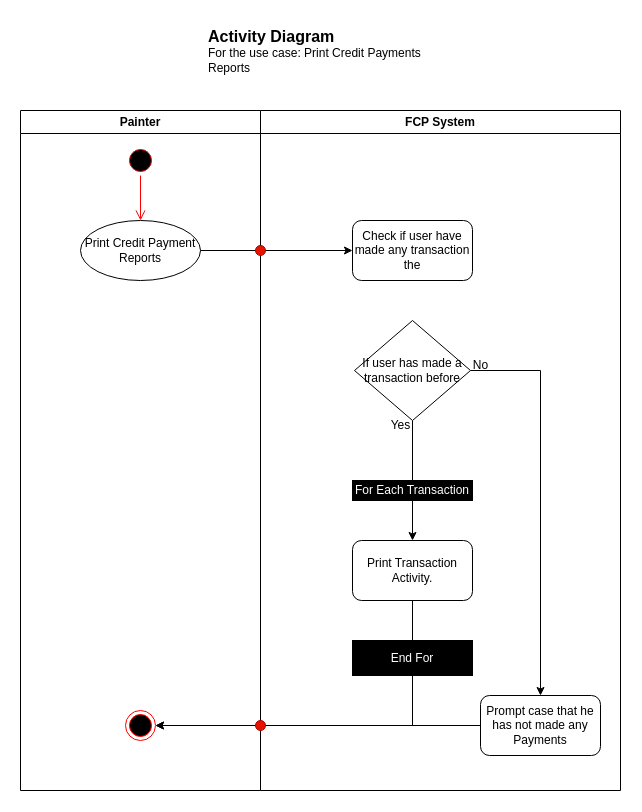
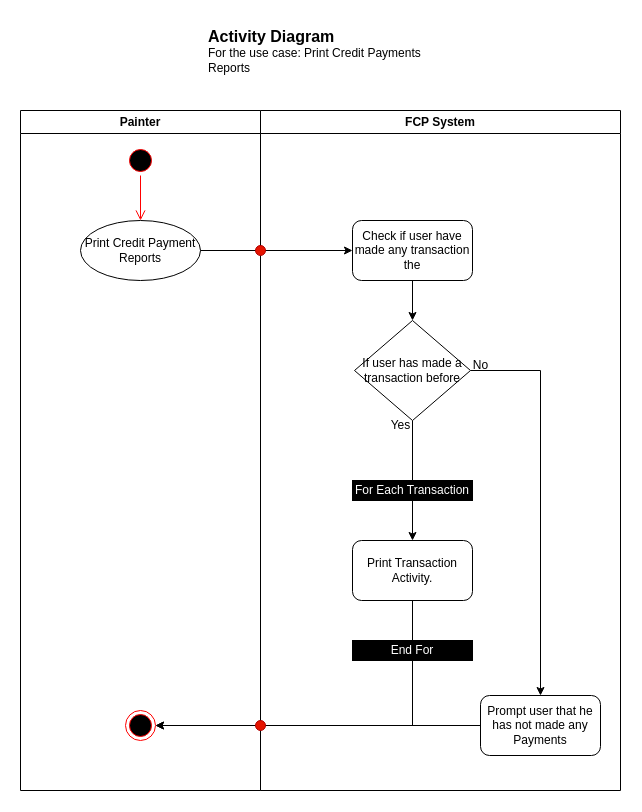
  <mxCell id="0" />
  <mxCell id="1" parent="0" />
  <mxCell id="2" value="Painter" style="swimlane;whiteSpace=wrap;html=1;" vertex="1" parent="1"><mxGeometry x="20" y="110" width="240" height="680" as="geometry" /></mxCell>
  <mxCell id="3" value="" style="ellipse;html=1;shape=endState;fillColor=#000000;strokeColor=#ff0000;" vertex="1" parent="2"><mxGeometry x="105" y="600" width="30" height="30" as="geometry" /></mxCell>
  <mxCell id="4" value="" style="ellipse;html=1;shape=startState;fillColor=#000000;strokeColor=#ff0000;" vertex="1" parent="2"><mxGeometry x="105" y="35" width="30" height="30" as="geometry" /></mxCell>
  <mxCell id="5" value="" style="edgeStyle=orthogonalEdgeStyle;html=1;verticalAlign=bottom;endArrow=open;endSize=8;strokeColor=#ff0000;rounded=0;entryX=0.5;entryY=0;entryDx=0;entryDy=0;" edge="1" source="4" parent="2"><mxGeometry relative="1" as="geometry"><mxPoint x="120" y="110" as="targetPoint" /></mxGeometry></mxCell>
  <mxCell id="6" value="Print Credit Payment Reports" style="ellipse;whiteSpace=wrap;html=1;" vertex="1" parent="2"><mxGeometry x="60" y="110" width="120" height="60" as="geometry" /></mxCell>
  <mxCell id="7" value="FCP System" style="swimlane;whiteSpace=wrap;html=1;fontColor=#000000;" vertex="1" parent="1"><mxGeometry x="260" y="110" width="360" height="680" as="geometry" /></mxCell>
+ <mxCell id="8" style="edgeStyle=orthogonalEdgeStyle;rounded=0;orthogonalLoop=1;jettySize=auto;html=1;entryX=0.5;entryY=0;entryDx=0;entryDy=0;" edge="1" parent="7" source="9" target="12"><mxGeometry relative="1" as="geometry" /></mxCell>
  <mxCell id="9" value="Check if user have made any transaction the" style="rounded=1;whiteSpace=wrap;html=1;" vertex="1" parent="7"><mxGeometry x="92" y="110" width="120" height="60" as="geometry" /></mxCell>
  <mxCell id="10" style="edgeStyle=orthogonalEdgeStyle;rounded=0;orthogonalLoop=1;jettySize=auto;html=1;entryX=0.5;entryY=0;entryDx=0;entryDy=0;endArrow=none;endFill=0;" edge="1" parent="7" source="12" target="14"><mxGeometry relative="1" as="geometry" /></mxCell>
  <mxCell id="11" style="edgeStyle=orthogonalEdgeStyle;rounded=0;orthogonalLoop=1;jettySize=auto;html=1;" edge="1" parent="7" source="12" target="18"><mxGeometry relative="1" as="geometry" /></mxCell>
  <mxCell id="12" value="If user has made a transaction before" style="rhombus;whiteSpace=wrap;html=1;" vertex="1" parent="7"><mxGeometry x="94" y="210" width="116" height="100" as="geometry" /></mxCell>
  <mxCell id="13" style="edgeStyle=orthogonalEdgeStyle;rounded=0;orthogonalLoop=1;jettySize=auto;html=1;entryX=0.5;entryY=0;entryDx=0;entryDy=0;" edge="1" parent="7" source="14" target="16"><mxGeometry relative="1" as="geometry" /></mxCell>
  <mxCell id="14" value="For Each Transaction" style="rounded=0;whiteSpace=wrap;html=1;fontColor=#FFFFFF;labelBackgroundColor=#000000;fillColor=#000000;" vertex="1" parent="7"><mxGeometry x="92" y="370" width="120" height="20" as="geometry" /></mxCell>
  <mxCell id="15" style="edgeStyle=orthogonalEdgeStyle;rounded=0;orthogonalLoop=1;jettySize=auto;html=1;entryX=0.5;entryY=0;entryDx=0;entryDy=0;endArrow=none;endFill=0;" edge="1" parent="7" source="16" target="17"><mxGeometry relative="1" as="geometry" /></mxCell>
  <mxCell id="16" value="Print Transaction Activity." style="rounded=1;whiteSpace=wrap;html=1;" vertex="1" parent="7"><mxGeometry x="92" y="430" width="120" height="60" as="geometry" /></mxCell>
- <mxCell id="17" value="End For" style="rounded=0;whiteSpace=wrap;html=1;labelBackgroundColor=#000000;fillColor=#000000;fontColor=#FFFFFF;" vertex="1" parent="7"><mxGeometry x="92" y="530" width="120" height="35" as="geometry" /></mxCell>
- <mxCell id="18" value="Prompt case that he has not made any Payments" style="rounded=1;whiteSpace=wrap;html=1;" vertex="1" parent="7"><mxGeometry x="220" y="585" width="120" height="60" as="geometry" /></mxCell>
+ <mxCell id="17" value="End For" style="rounded=0;whiteSpace=wrap;html=1;labelBackgroundColor=#000000;fillColor=#000000;fontColor=#FFFFFF;" vertex="1" parent="7"><mxGeometry x="92" y="530" width="120" height="20" as="geometry" /></mxCell>
+ <mxCell id="18" value="Prompt user that he has not made any Payments" style="rounded=1;whiteSpace=wrap;html=1;" vertex="1" parent="7"><mxGeometry x="220" y="585" width="120" height="60" as="geometry" /></mxCell>
  <mxCell id="19" value="No" style="text;html=1;align=center;verticalAlign=middle;resizable=0;points=[];autosize=1;strokeColor=none;fillColor=none;" vertex="1" parent="7"><mxGeometry x="200" y="240" width="40" height="30" as="geometry" /></mxCell>
  <mxCell id="20" value="Yes" style="text;html=1;align=center;verticalAlign=middle;resizable=0;points=[];autosize=1;strokeColor=none;fillColor=none;" vertex="1" parent="7"><mxGeometry x="120" y="300" width="40" height="30" as="geometry" /></mxCell>
  <mxCell id="21" style="edgeStyle=orthogonalEdgeStyle;rounded=0;orthogonalLoop=1;jettySize=auto;html=1;" edge="1" parent="1" source="6" target="9"><mxGeometry relative="1" as="geometry" /></mxCell>
  <mxCell id="22" value="" style="ellipse;whiteSpace=wrap;html=1;aspect=fixed;fillColor=#e51400;fontColor=#ffffff;strokeColor=#B20000;" vertex="1" parent="1"><mxGeometry x="255" y="245" width="10" height="10" as="geometry" /></mxCell>
  <mxCell id="23" style="edgeStyle=orthogonalEdgeStyle;rounded=0;orthogonalLoop=1;jettySize=auto;html=1;entryX=1;entryY=0.5;entryDx=0;entryDy=0;exitX=0.5;exitY=1;exitDx=0;exitDy=0;" edge="1" parent="1" source="17" target="3"><mxGeometry relative="1" as="geometry" /></mxCell>
  <mxCell id="24" style="edgeStyle=orthogonalEdgeStyle;rounded=0;orthogonalLoop=1;jettySize=auto;html=1;entryX=1;entryY=0.5;entryDx=0;entryDy=0;" edge="1" parent="1" source="18" target="3"><mxGeometry relative="1" as="geometry" /></mxCell>
  <mxCell id="25" value="" style="ellipse;whiteSpace=wrap;html=1;aspect=fixed;fillColor=#e51400;fontColor=#ffffff;strokeColor=#B20000;" vertex="1" parent="1"><mxGeometry x="255" y="720" width="10" height="10" as="geometry" /></mxCell>
  <mxCell id="26" value="&lt;font style=&quot;font-size: 16px&quot;&gt;&lt;b&gt;&lt;div style=&quot;text-align: left&quot;&gt;Activity Diagram&lt;/div&gt;&lt;/b&gt;&lt;/font&gt;&lt;div style=&quot;text-align: left&quot;&gt;For the use case: Print Credit Payments Reports&lt;/div&gt;" style="text;html=1;strokeColor=none;fillColor=none;align=left;verticalAlign=top;whiteSpace=wrap;rounded=0;metaEdit=1;allowArrows=0;resizable=1;rotatable=0;connectable=0;recursiveResize=0;expand=0;pointerEvents=0;points=[[0.25,0,0],[0.5,0,0],[0.75,0,0],[1,0.25,0],[1,0.5,0],[1,0.75,0],[0.75,1,0],[0.5,1,0],[0.25,1,0],[0,0.75,0],[0,0.5,0],[0,0.25,0]];" vertex="1" parent="1"><mxGeometry x="206" y="20" width="260" height="40" as="geometry" /></mxCell>
